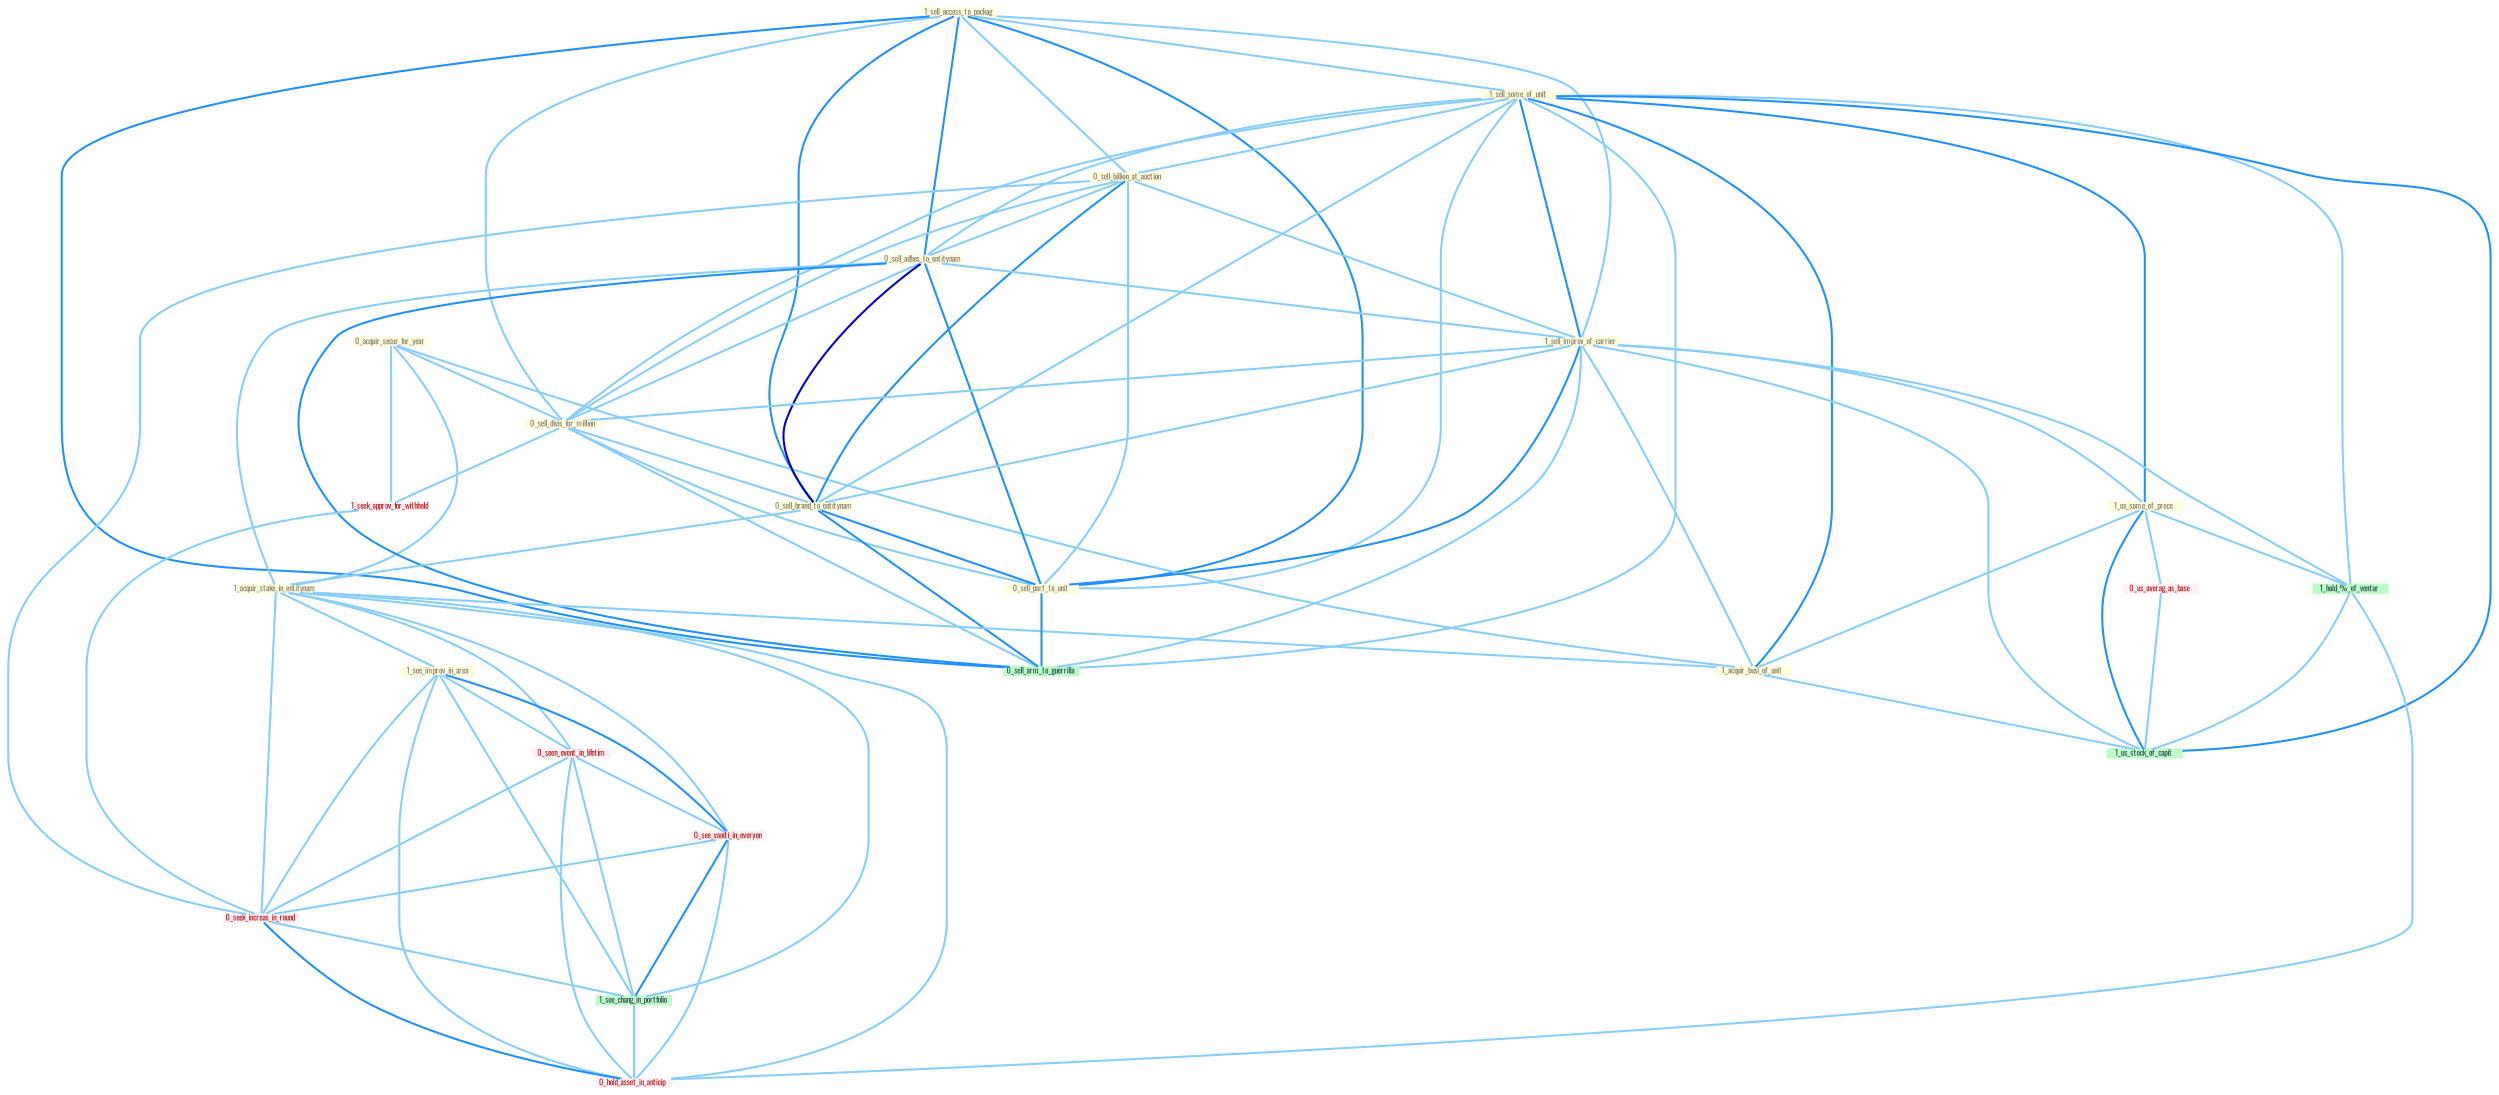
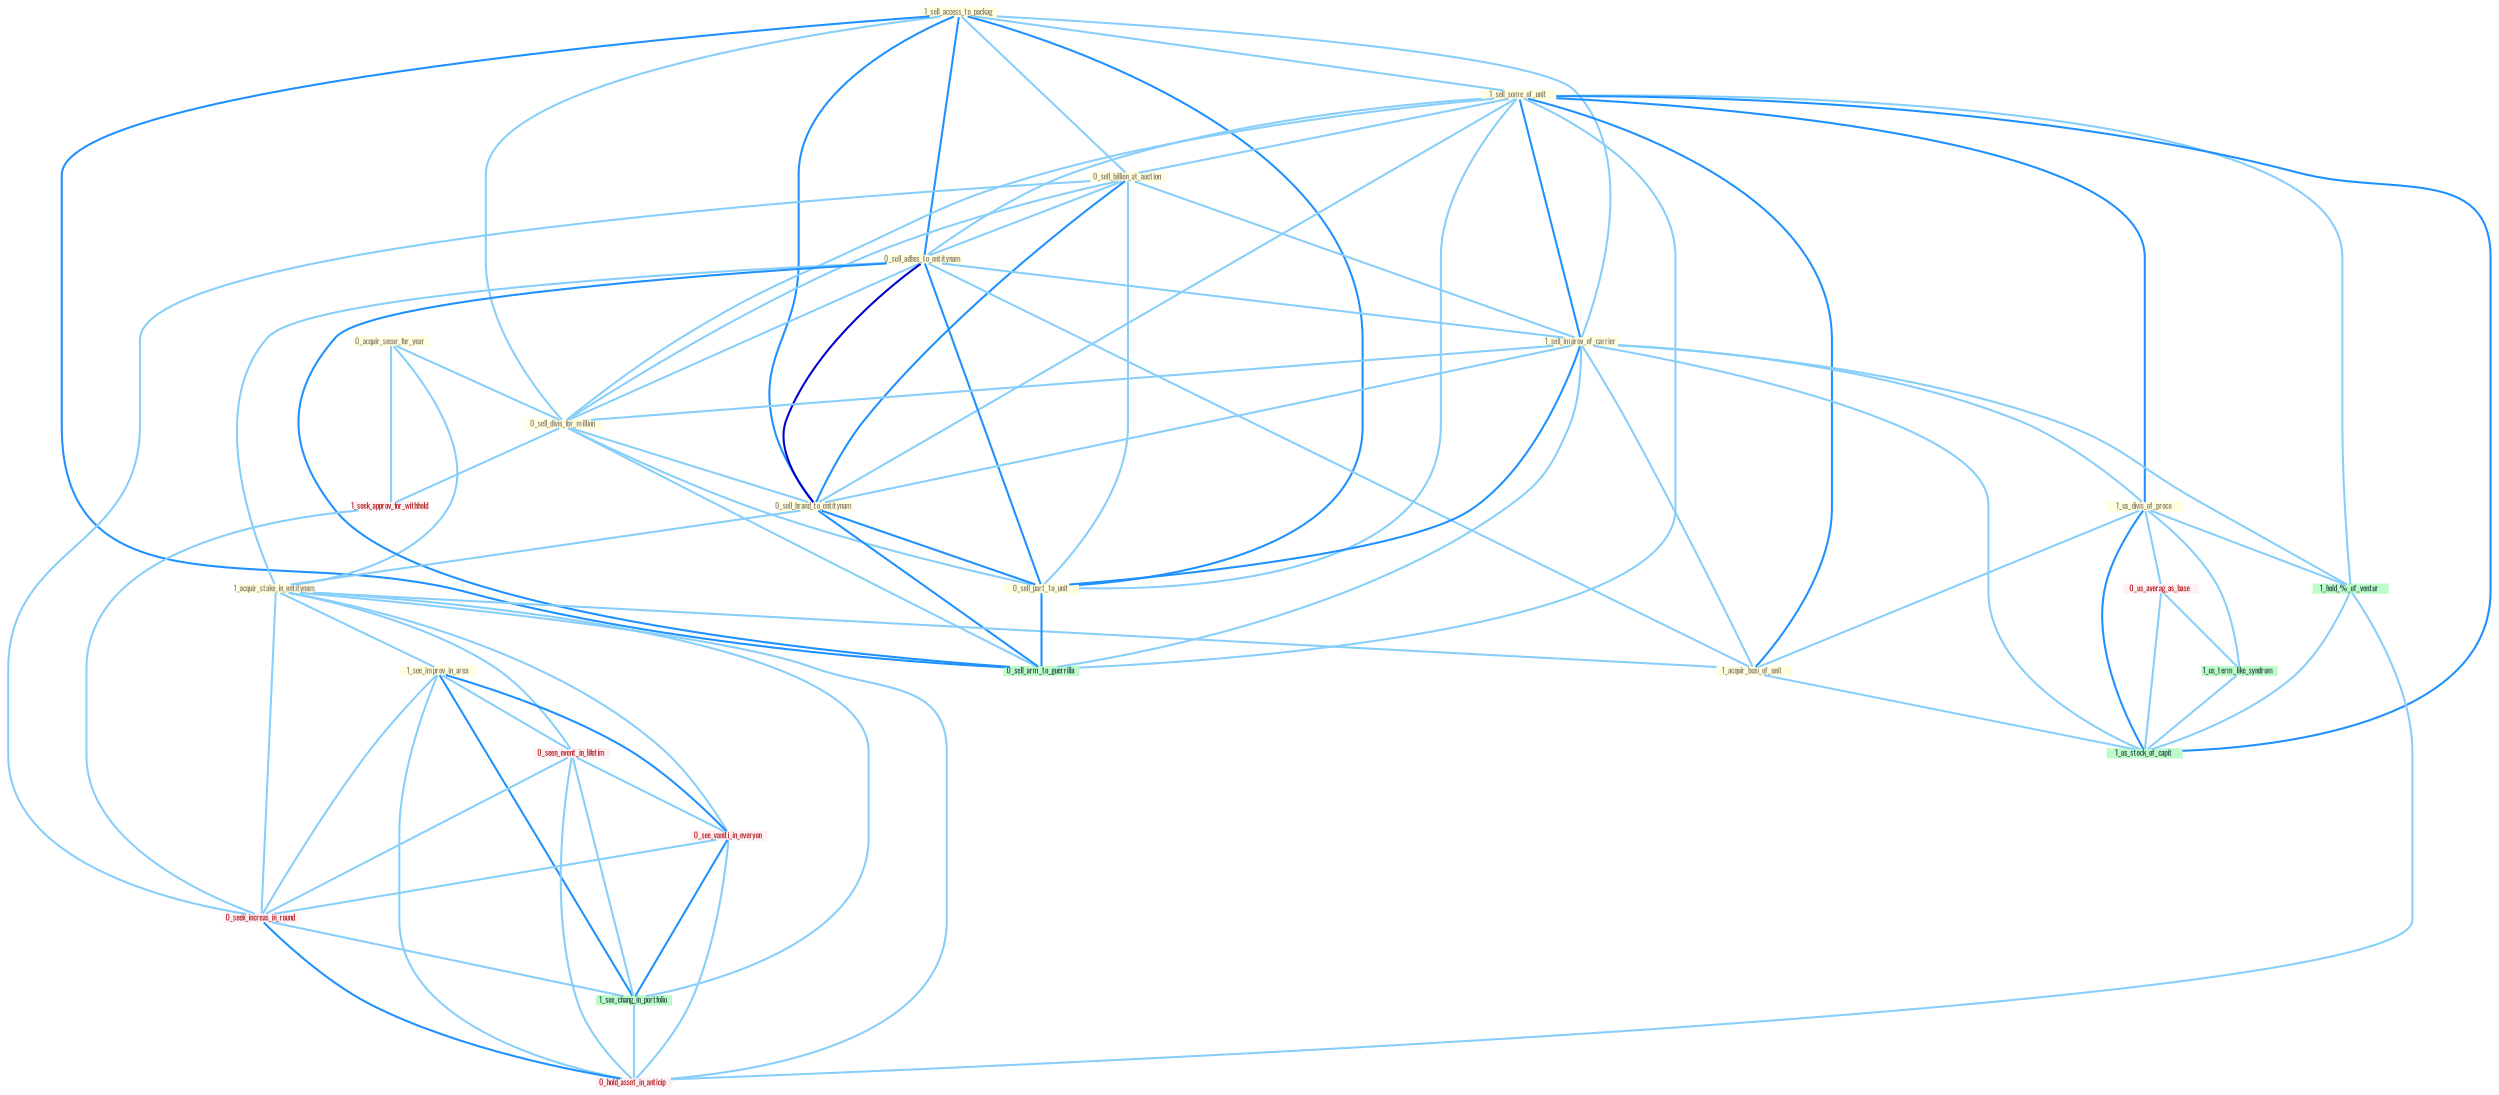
  graph {
    fontname=Oswald
    node [color="#ffffe0" fixedsize=true fontcolor="#8b7d6b" fontname=Oswald fontsize=4 shape=polygon style=filled]
    edge [color="#87cefa" fontname=Oswald w=1]
    "1_sell_access_to_packag " [height=.06 width=.5]
    "1_sell_some_of_unit " [height=.06 width=.5]
    "0_acquir_secur_for_year " [height=.06 width=.5]
    "0_sell_billion_at_auction " [height=.06 width=.5]
    "0_sell_adhes_to_entitynam " [height=.06 width=.5]
    n6 [height=.06 label="1_sell_improv_of_carrier" width=.5]
    "0_sell_divis_for_million " [height=.06 width=.5]
    "0_sell_brand_to_entitynam " [height=.06 width=.5]
    "1_acquir_stake_in_entitynam " [height=.06 width=.5]
-   "1_us_some_of_proce " [height=.06 width=.5]
+   "1_us_some_of_proce " [height=.06 width=.5 label="1_us_divis_of_proce"]
    n11 [height=.06 label="0_sell_part_to_unit" width=.5]
    "1_see_improv_in_area " [height=.06 width=.5]
    "1_acquir_busi_of_unit " [height=.06 width=.5]
    "0_seen_event_in_lifetim " [color="#fff0f5" fontcolor="#b22222" height=.06 width=.5]
    "0_us_averag_as_base " [color="#fff0f5" fontcolor="#b22222" height=.06 width=.5]
    "1_seek_approv_for_withhold " [color="#fff0f5" fontcolor="#b22222" height=.06 width=.5]
    "0_see_vaniti_in_everyon " [color="#fff0f5" fontcolor="#b22222" height=.06 width=.5]
    "0_seek_increas_in_round " [color="#fff0f5" fontcolor="#b22222" height=.06 width=.5]
    "0_hold_asset_in_anticip " [color="#fff0f5" fontcolor="#b22222" height=.06 width=.5]
    "0_sell_arm_to_guerrilla " [color="#BDFCC9" fontcolor="#2f4f4f" height=.06 width=.5]
    "1_hold_%_of_ventur " [color="#BDFCC9" fontcolor="#2f4f4f" height=.06 width=.5]
    "1_us_stock_of_capit " [color="#BDFCC9" fontcolor="#2f4f4f" height=.06 width=.5]
    "1_see_chang_in_portfolio " [color="#BDFCC9" fontcolor="#2f4f4f" height=.06 width=.5]
+   "1_us_term_like_syndrom " [color="#BDFCC9" fontcolor="#2f4f4f" height=.06 width=.5]
    subgraph sub_1 {
      "1_sell_access_to_packag "
      "1_sell_some_of_unit "
      "0_acquir_secur_for_year "
      "0_sell_billion_at_auction "
      "0_sell_adhes_to_entitynam "
      n6
      "0_sell_divis_for_million "
      "0_sell_brand_to_entitynam "
      "1_acquir_stake_in_entitynam "
      "1_us_some_of_proce "
      n11
      "1_see_improv_in_area "
      "1_acquir_busi_of_unit "
    }
    subgraph sub_2 {
      "0_seen_event_in_lifetim "
      "0_us_averag_as_base "
      "1_seek_approv_for_withhold "
      "0_see_vaniti_in_everyon "
      "0_seek_increas_in_round "
      "0_hold_asset_in_anticip "
    }
    "1_sell_access_to_packag " -- "1_sell_some_of_unit "
    "1_sell_access_to_packag " -- "0_sell_billion_at_auction "
    "1_sell_access_to_packag " -- "0_sell_adhes_to_entitynam " [color="#1e90ff" w=2]
    "1_sell_access_to_packag " -- n6
    "1_sell_access_to_packag " -- "0_sell_divis_for_million "
    "1_sell_access_to_packag " -- "0_sell_brand_to_entitynam " [color="#1e90ff" w=2]
    "1_sell_access_to_packag " -- n11 [color="#1e90ff" w=2]
    "1_sell_access_to_packag " -- "0_sell_arm_to_guerrilla " [color="#1e90ff" w=2]
    "1_sell_some_of_unit " -- "0_sell_billion_at_auction "
    "1_sell_some_of_unit " -- "0_sell_adhes_to_entitynam "
    "1_sell_some_of_unit " -- n6 [color="#1e90ff" w=2]
    "1_sell_some_of_unit " -- "0_sell_divis_for_million "
    "1_sell_some_of_unit " -- "0_sell_brand_to_entitynam "
    "1_sell_some_of_unit " -- "1_us_some_of_proce " [color="#1e90ff" w=2]
    "1_sell_some_of_unit " -- n11
    "1_sell_some_of_unit " -- "1_acquir_busi_of_unit " [color="#1e90ff" w=2]
    "1_sell_some_of_unit " -- "0_sell_arm_to_guerrilla "
    "1_sell_some_of_unit " -- "1_hold_%_of_ventur "
    "1_sell_some_of_unit " -- "1_us_stock_of_capit " [color="#1e90ff"]
    "0_acquir_secur_for_year " -- "0_sell_divis_for_million "
    "0_acquir_secur_for_year " -- "1_acquir_stake_in_entitynam "
-   "0_acquir_secur_for_year " -- "1_acquir_busi_of_unit "
+   "0_sell_adhes_to_entitynam " -- "1_acquir_busi_of_unit "
    "0_acquir_secur_for_year " -- "1_seek_approv_for_withhold "
    "0_sell_billion_at_auction " -- "0_sell_adhes_to_entitynam "
    "0_sell_billion_at_auction " -- n6
    "0_sell_billion_at_auction " -- "0_sell_divis_for_million "
    "0_sell_billion_at_auction " -- "0_sell_brand_to_entitynam " [color="#1e90ff"]
    "0_sell_billion_at_auction " -- n11
    "0_sell_billion_at_auction " -- "0_seek_increas_in_round "
    "0_sell_adhes_to_entitynam " -- n6
    "0_sell_adhes_to_entitynam " -- "0_sell_divis_for_million "
    "0_sell_adhes_to_entitynam " -- "0_sell_brand_to_entitynam " [color="#0000cd" w=3]
    "0_sell_adhes_to_entitynam " -- "1_acquir_stake_in_entitynam "
    "0_sell_adhes_to_entitynam " -- n11 [color="#1e90ff" w=2]
    "0_sell_adhes_to_entitynam " -- "0_sell_arm_to_guerrilla " [color="#1e90ff" w=2]
    n6 -- "0_sell_divis_for_million "
    n6 -- "0_sell_brand_to_entitynam "
    n6 -- "1_us_some_of_proce "
    n6 -- n11 [color="#1e90ff" w=2]
    n6 -- "1_acquir_busi_of_unit "
    n6 -- "0_sell_arm_to_guerrilla "
    n6 -- "1_hold_%_of_ventur "
    n6 -- "1_us_stock_of_capit "
    "0_sell_divis_for_million " -- "0_sell_brand_to_entitynam "
    "0_sell_divis_for_million " -- n11
    "0_sell_divis_for_million " -- "1_seek_approv_for_withhold "
    "0_sell_divis_for_million " -- "0_sell_arm_to_guerrilla "
    "0_sell_brand_to_entitynam " -- "1_acquir_stake_in_entitynam "
    "0_sell_brand_to_entitynam " -- n11 [color="#1e90ff" w=2]
    "0_sell_brand_to_entitynam " -- "0_sell_arm_to_guerrilla " [color="#1e90ff" w=2]
    "1_acquir_stake_in_entitynam " -- "1_see_improv_in_area "
    "1_acquir_stake_in_entitynam " -- "1_acquir_busi_of_unit "
    "1_acquir_stake_in_entitynam " -- "0_seen_event_in_lifetim "
    "1_acquir_stake_in_entitynam " -- "0_see_vaniti_in_everyon "
    "1_acquir_stake_in_entitynam " -- "0_seek_increas_in_round "
    "1_acquir_stake_in_entitynam " -- "0_hold_asset_in_anticip "
    "1_acquir_stake_in_entitynam " -- "1_see_chang_in_portfolio "
    "1_us_some_of_proce " -- "1_acquir_busi_of_unit "
    "1_us_some_of_proce " -- "0_us_averag_as_base "
    "1_us_some_of_proce " -- "1_hold_%_of_ventur "
    "1_us_some_of_proce " -- "1_us_stock_of_capit " [color="#1e90ff" w=2]
+   "1_us_some_of_proce " -- "1_us_term_like_syndrom "
    n11 -- "0_sell_arm_to_guerrilla " [color="#1e90ff" w=2]
    "1_see_improv_in_area " -- "0_seen_event_in_lifetim "
    "1_see_improv_in_area " -- "0_see_vaniti_in_everyon " [color="#1e90ff" w=2]
    "1_see_improv_in_area " -- "0_seek_increas_in_round "
    "1_see_improv_in_area " -- "0_hold_asset_in_anticip "
-   "1_see_improv_in_area " -- "1_see_chang_in_portfolio " [w=2]
+   "1_see_improv_in_area " -- "1_see_chang_in_portfolio " [color="#1e90ff" w=2]
    "1_acquir_busi_of_unit " -- "1_us_stock_of_capit "
    "0_seen_event_in_lifetim " -- "0_see_vaniti_in_everyon "
    "0_seen_event_in_lifetim " -- "0_seek_increas_in_round "
    "0_seen_event_in_lifetim " -- "0_hold_asset_in_anticip "
    "0_seen_event_in_lifetim " -- "1_see_chang_in_portfolio "
    "0_us_averag_as_base " -- "1_us_stock_of_capit "
+   "0_us_averag_as_base " -- "1_us_term_like_syndrom "
    "1_seek_approv_for_withhold " -- "0_seek_increas_in_round "
    "0_see_vaniti_in_everyon " -- "0_seek_increas_in_round "
    "0_see_vaniti_in_everyon " -- "0_hold_asset_in_anticip "
    "0_see_vaniti_in_everyon " -- "1_see_chang_in_portfolio " [color="#1e90ff" w=2]
    "0_seek_increas_in_round " -- "0_hold_asset_in_anticip " [color="#1e90ff"]
    "0_seek_increas_in_round " -- "1_see_chang_in_portfolio "
    "1_hold_%_of_ventur " -- "0_hold_asset_in_anticip "
    "1_hold_%_of_ventur " -- "1_us_stock_of_capit "
    "1_see_chang_in_portfolio " -- "0_hold_asset_in_anticip "
+   "1_us_term_like_syndrom " -- "1_us_stock_of_capit "
  }
